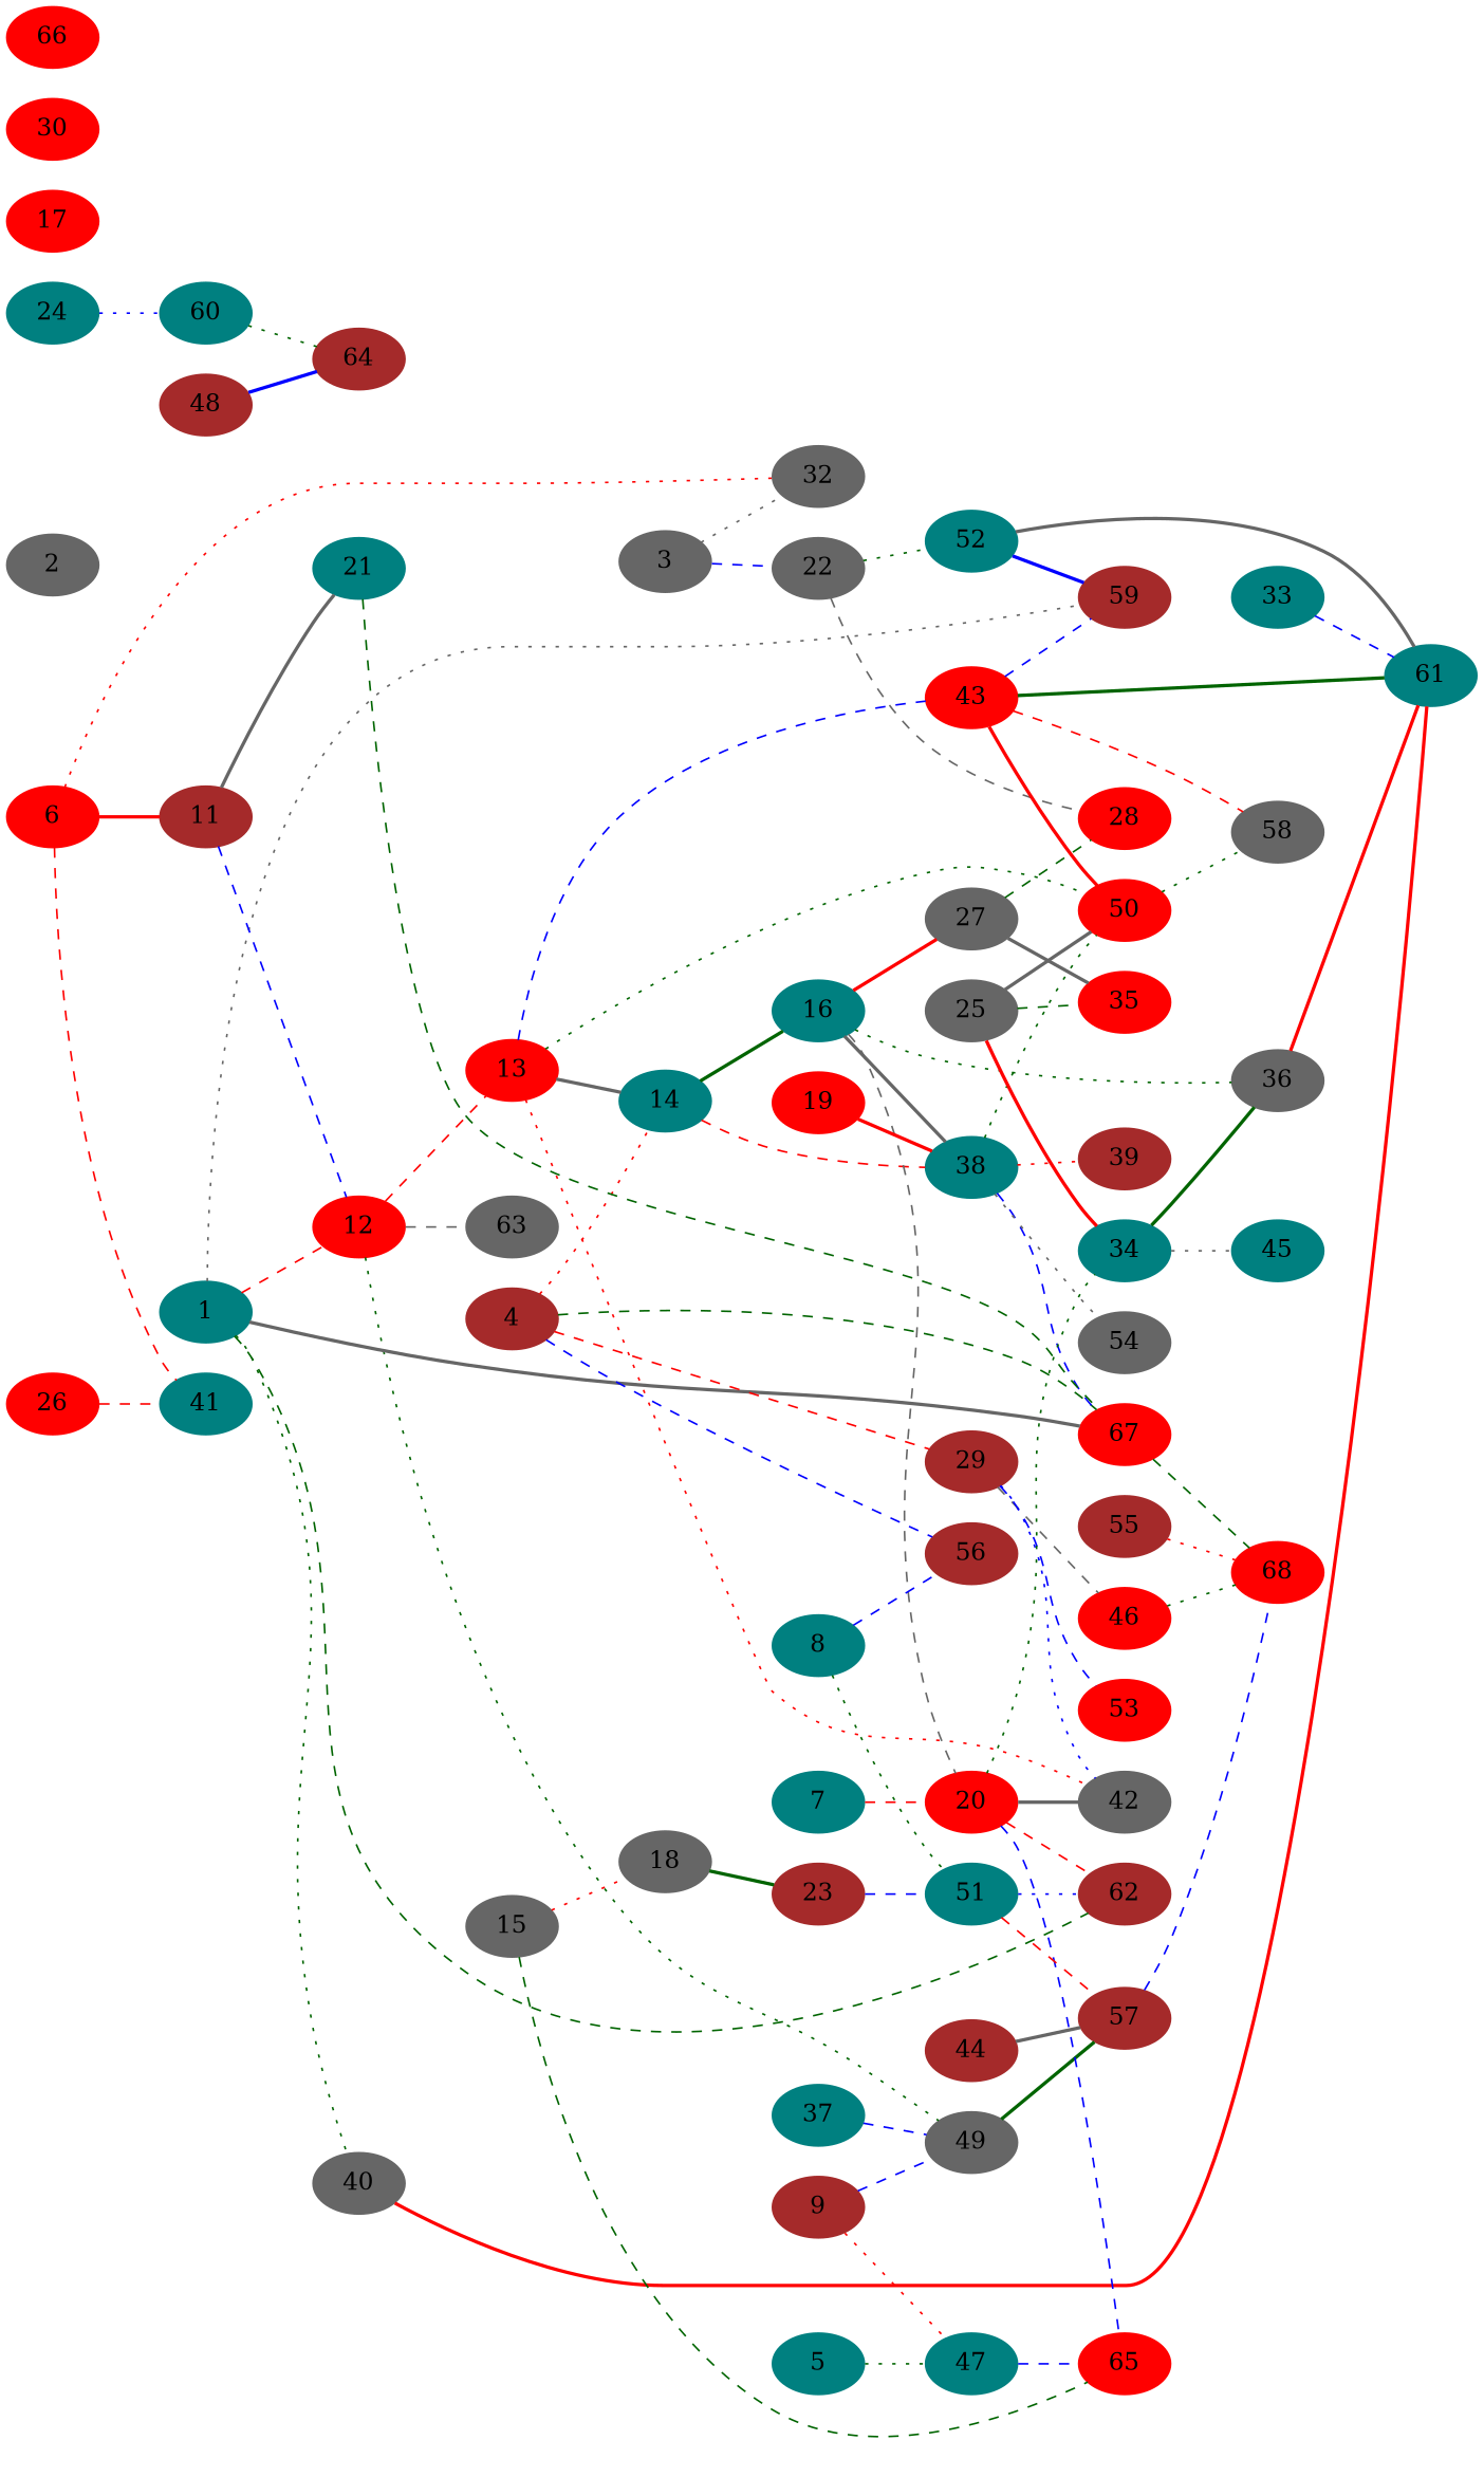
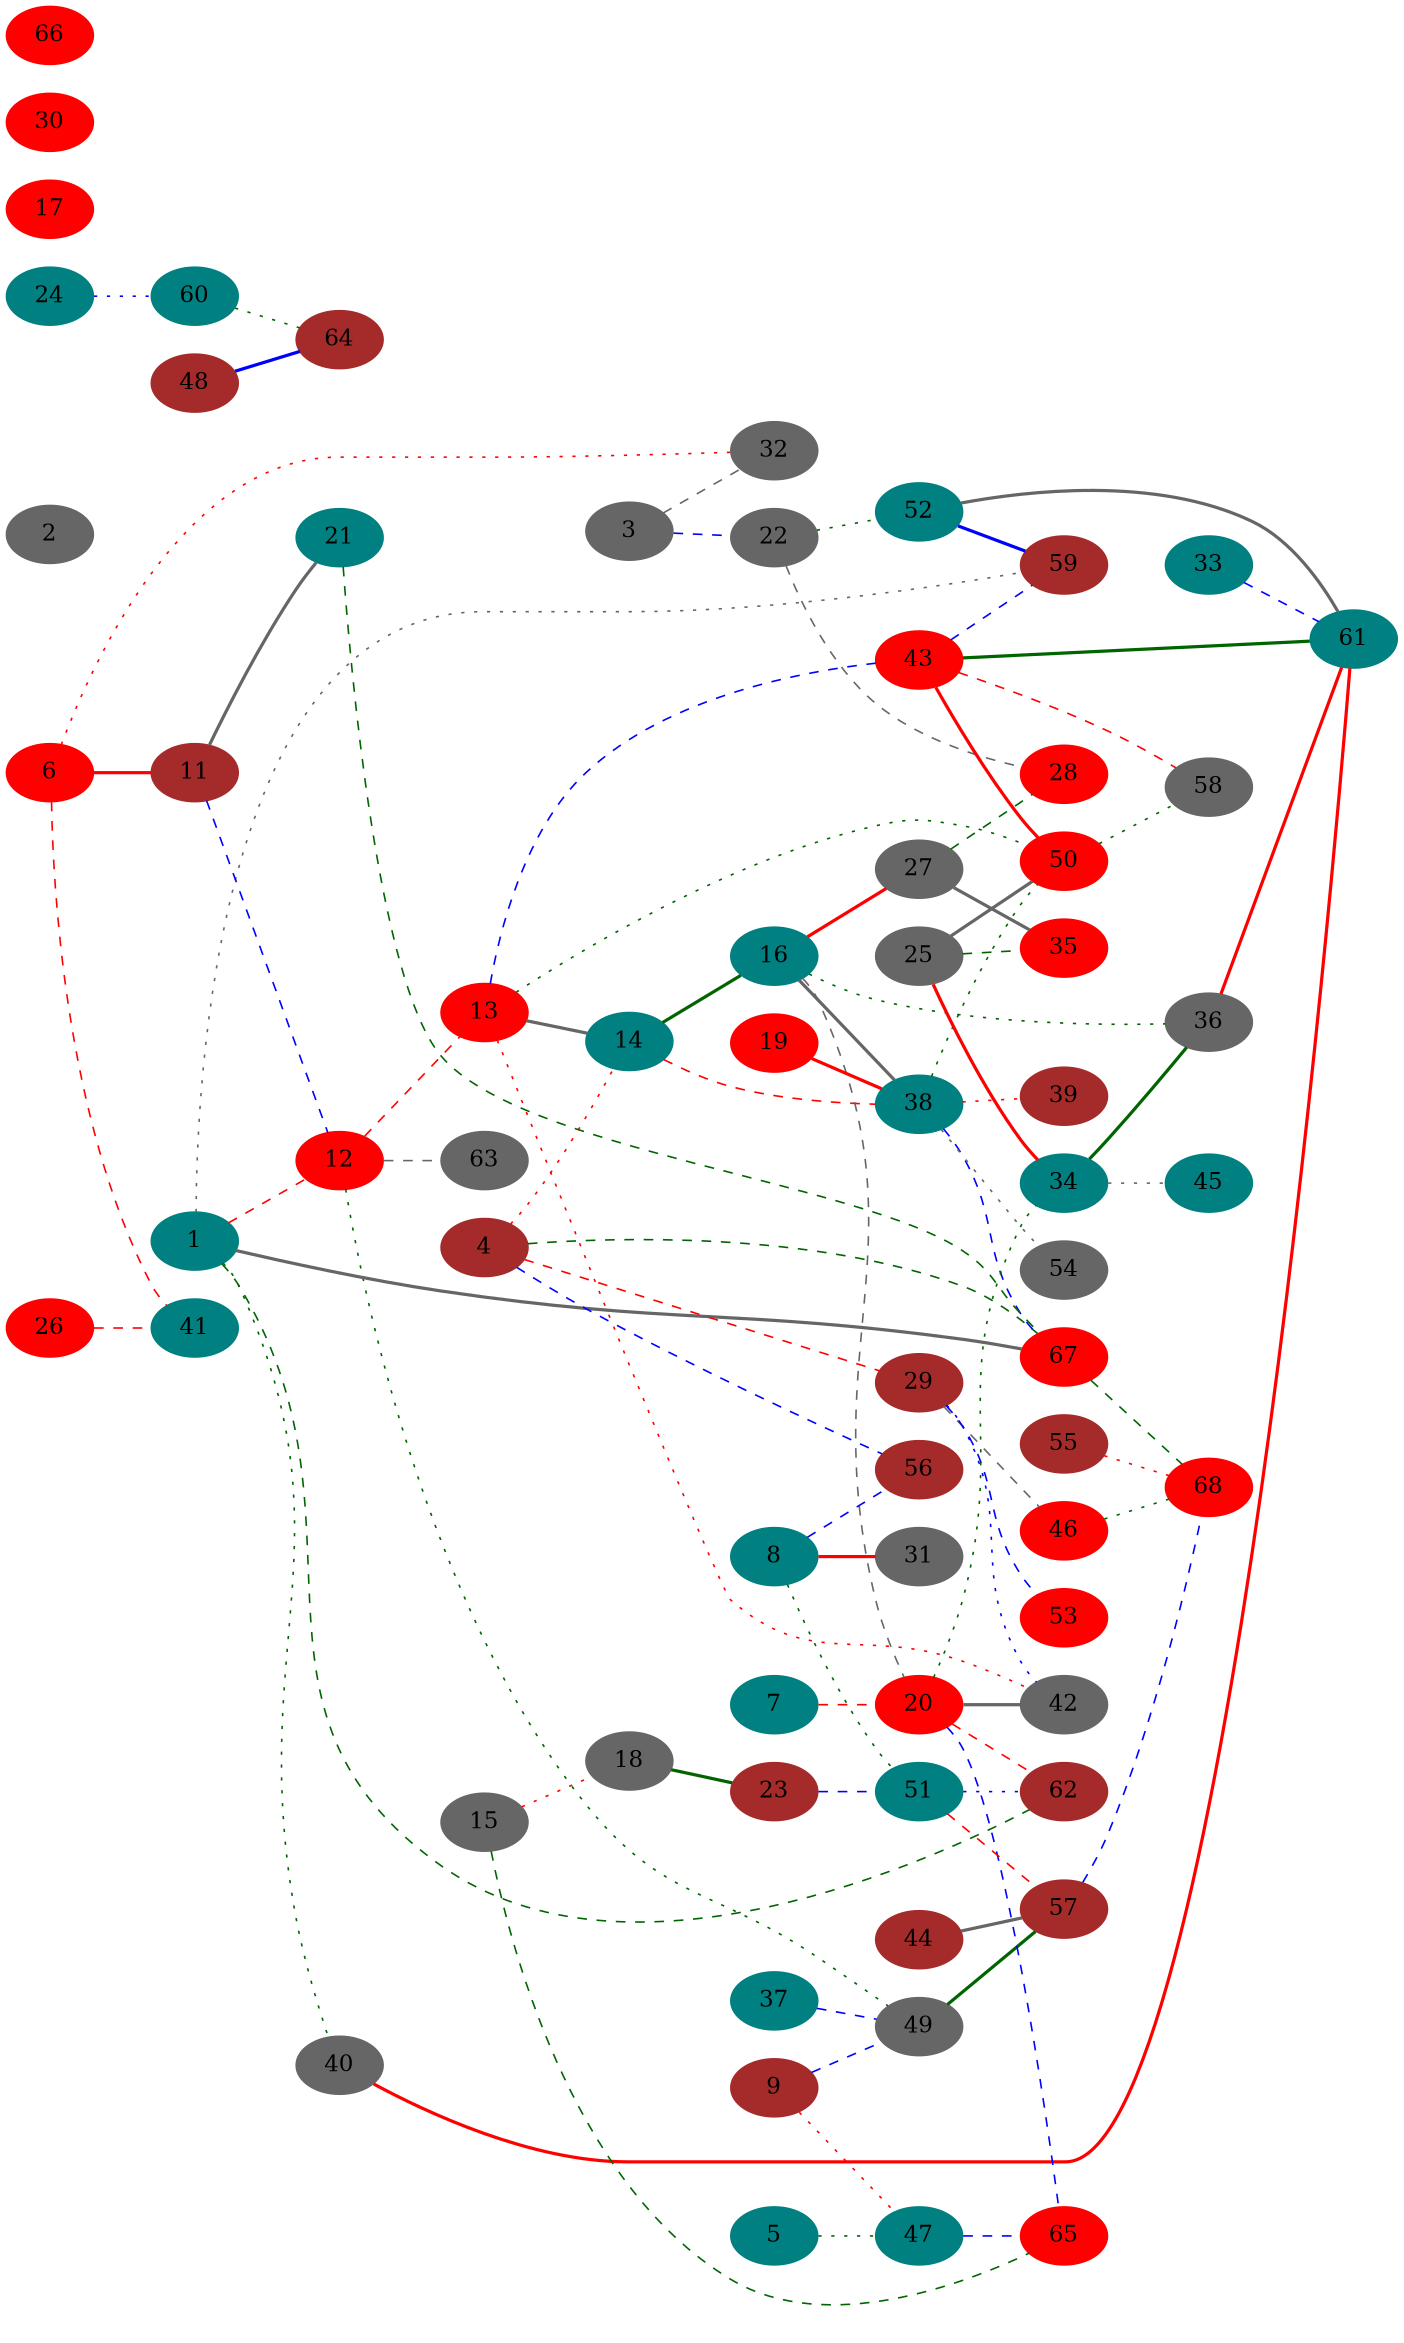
  graph {
    rankdir=LR
    node [color=teal style=filled]
    edge [color=red style=dashed]
    12 [color=red]
    1
    40 [color=gray40]
    59 [color=brown]
    62 [color=brown]
    67 [color=red]
    49 [color=gray40]
    13 [color=red]
    63 [color=gray40]
    61
    68 [color=red]
    2 [color=gray40]
    3 [color=gray40]
    32 [color=gray40]
    22 [color=gray40]
    27 [color=gray40]
    28 [color=red]
    35 [color=red]
    4 [color=brown]
    14
    29 [color=brown]
    56 [color=brown]
    16
    38
    42 [color=gray40]
    46 [color=red]
    53 [color=red]
    5
    47
    65 [color=red]
    6 [color=red]
    11 [color=brown]
    41
    21
    20 [color=red]
    7
    34
    8
+   31 [color=gray40]
    51
    57 [color=brown]
    9 [color=brown]
    36 [color=gray40]
    45
    64 [color=brown]
    43 [color=red]
    50 [color=red]
    58 [color=gray40]
    39 [color=brown]
    54 [color=gray40]
    15 [color=gray40]
    18 [color=gray40]
    23 [color=brown]
    17 [color=red]
    19 [color=red]
    52
    24
    60
    25 [color=gray40]
    26 [color=red]
    30 [color=red]
    33
    37
    44 [color=brown]
    48 [color=brown]
    55 [color=brown]
    66 [color=red]
    12 -- 49 [color=darkgreen style=dotted]
    12 -- 13
    12 -- 63 [color=gray40]
    1 -- 12
    1 -- 40 [color=darkgreen style=dotted]
    1 -- 59 [color=gray40 style=dotted]
    1 -- 62 [color=darkgreen]
    1 -- 67 [color=gray40 style=bold]
    40 -- 61 [style=bold]
    67 -- 68 [color=darkgreen]
    49 -- 57 [color=darkgreen style=bold]
    13 -- 14 [color=gray40 style=bold]
    13 -- 42 [style=dotted]
    13 -- 43 [color=blue]
    13 -- 50 [color=darkgreen style=dotted]
-   3 -- 32 [color=gray40 style=dotted]
+   3 -- 32 [color=gray40]
    3 -- 22 [color=blue]
    22 -- 28 [color=gray40]
    22 -- 52 [color=darkgreen style=dotted]
    27 -- 28 [color=darkgreen]
    27 -- 35 [color=gray40 style=bold]
    4 -- 67 [color=darkgreen]
    4 -- 14 [style=dotted]
    4 -- 29
    4 -- 56 [color=blue]
    14 -- 16 [color=darkgreen style=bold]
    14 -- 38
    29 -- 42 [color=blue style=dotted]
    29 -- 46 [color=gray40]
    29 -- 53 [color=blue]
    16 -- 27 [style=bold]
    16 -- 38 [color=gray40 style=bold]
    16 -- 20 [color=gray40]
    16 -- 36 [color=darkgreen style=dotted]
    38 -- 67 [color=blue]
    38 -- 50 [color=darkgreen style=dotted]
    38 -- 39 [style=dotted]
    38 -- 54 [color=gray40 style=dotted]
    46 -- 68 [color=darkgreen style=dotted]
    5 -- 47 [color=darkgreen style=dotted]
    47 -- 65 [color=blue]
    6 -- 32 [style=dotted]
    6 -- 11 [style=bold]
    6 -- 41
    11 -- 12 [color=blue]
    11 -- 21 [color=gray40 style=bold]
    21 -- 67 [color=darkgreen]
    20 -- 62
    20 -- 42 [color=gray40 style=bold]
    20 -- 65 [color=blue]
    20 -- 34 [color=darkgreen style=dotted]
    7 -- 20
    34 -- 36 [color=darkgreen style=bold]
    34 -- 45 [color=gray40 style=dotted]
    8 -- 56 [color=blue]
+   8 -- 31 [style=bold]
    8 -- 51 [color=darkgreen style=dotted]
    51 -- 62 [color=blue style=dotted]
    51 -- 57
    57 -- 68 [color=blue]
    9 -- 49 [color=blue]
    9 -- 47 [style=dotted]
    36 -- 61 [style=bold]
    43 -- 59 [color=blue]
    43 -- 61 [color=darkgreen style=bold]
    43 -- 50 [style=bold]
    43 -- 58
    50 -- 58 [color=darkgreen style=dotted]
    15 -- 65 [color=darkgreen]
    15 -- 18 [style=dotted]
    18 -- 23 [color=darkgreen style=bold]
    23 -- 51 [color=blue]
    19 -- 38 [style=bold]
    52 -- 59 [color=blue style=bold]
    52 -- 61 [color=gray40 style=bold]
    24 -- 60 [color=blue style=dotted]
    60 -- 64 [color=darkgreen style=dotted]
    25 -- 35 [color=darkgreen]
    25 -- 34 [style=bold]
    25 -- 50 [color=gray40 style=bold]
    26 -- 41
    33 -- 61 [color=blue]
    37 -- 49 [color=blue]
    44 -- 57 [color=gray40 style=bold]
    48 -- 64 [color=blue style=bold]
    55 -- 68 [style=dotted]
  }
